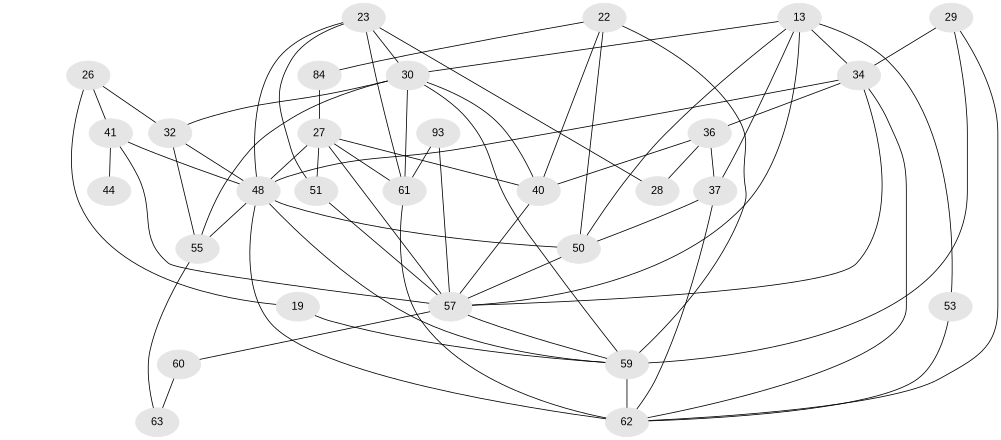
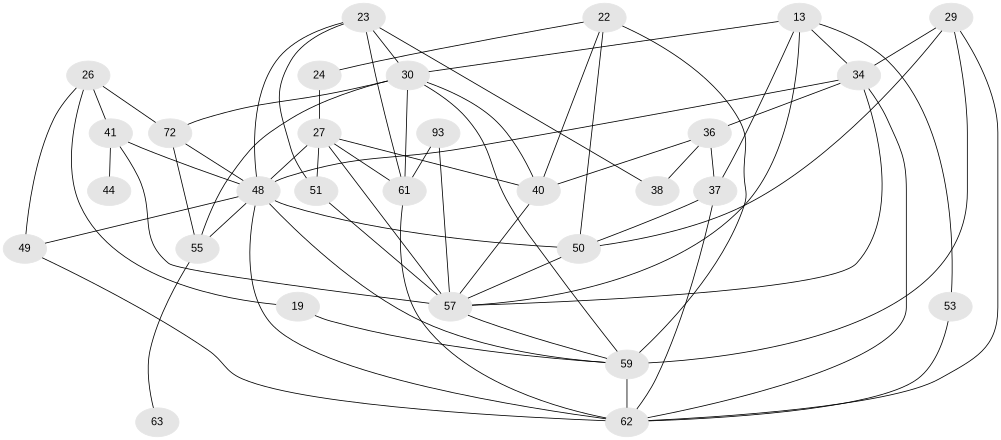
  graph {
    fontname="Liberation Sans"
    node [color=gray90 fontname="Liberation Sans" style=filled]
    edge [fontname="Liberation Sans"]
    30 [super="+25+1"]
    40 [super="+5"]
    59 [super="+21+42"]
    61 [super="+4"]
-   32 [super="+6"]
+   32 [super="+6" label=72]
    55
    13
    34 [super="+28+11"]
    37
    53
    57 [super="+15+52+31"]
    48 [super="+7+43+47"]
    62 [super="+45+46"]
    36 [super="+17"]
    n15 [label=50 super="+35"]
-   60
    22
-   24 [label=84]
+   24
    27 [super="+8"]
    23 [super="+10"]
-   38 [label=28]
+   38
    51 [super="+50"]
+   49
    26
    n25 [label=19]
    41 [super="+20"]
    44
    29 [super="+9"]
    63 [super="+56"]
    n30 [label=93]
    30 -- 40
    30 -- 59
    30 -- 61
    30 -- 32
    30 -- 55
    40 -- 57
    59 -- 62
    61 -- 62 [weight=2]
    32 -- 55 [weight=2]
    32 -- 48
    55 -- 63
    13 -- 30
    13 -- 34
    13 -- 37
    13 -- 53
    13 -- 57
    34 -- 57
    34 -- 48 [weight=2]
    34 -- 62
    34 -- 36 [weight=2]
    37 -- 62
    37 -- n15
    53 -- 62
    57 -- 59
-   57 -- 60
    48 -- 59
    48 -- 55
    48 -- 62
    48 -- n15 [weight=3]
+   48 -- 49
    36 -- 40
    36 -- 37
    36 -- 38
    n15 -- 57
-   60 -- 63
    22 -- 40 [weight=2]
    22 -- 59 [weight=2]
    22 -- n15
    22 -- 24
    24 -- 27
    27 -- 40
    27 -- 61
    27 -- 57
    27 -- 48
    27 -- 51
    23 -- 30
    23 -- 61 [weight=3]
    23 -- 48 [weight=2]
    23 -- 38
    23 -- 51 [weight=2]
    51 -- 57
+   49 -- 62
    26 -- 32
+   26 -- 49
    26 -- n25
    26 -- 41
    n25 -- 59
    41 -- 57
    41 -- 48
    41 -- 44
    29 -- 59 [weight=2]
    29 -- 34 [weight=2]
    29 -- 62
-   13 -- n15
+   29 -- n15
    n30 -- 61 [weight=2]
    n30 -- 57
  }
